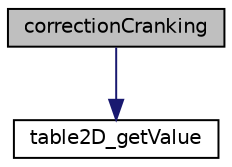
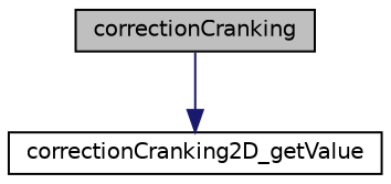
  digraph {
    rankdir=TB
    node [color=black fontname=Helvetica fontsize=10 shape=record style=filled]
    n1 [fillcolor=grey75 fontcolor=black height=0.2 label=correctionCranking width=0.4]
-   n2 [fillcolor=white height=0.2 label=table2D_getValue width=0.4]
+   n2 [fillcolor=white height=0.2 label=correctionCranking2D_getValue width=0.4]
    n1 -> n2 [color=midnightblue fontname=Helvetica fontsize=10 labelfontname=Helvetica labelfontsize=10 style=solid]
  }
